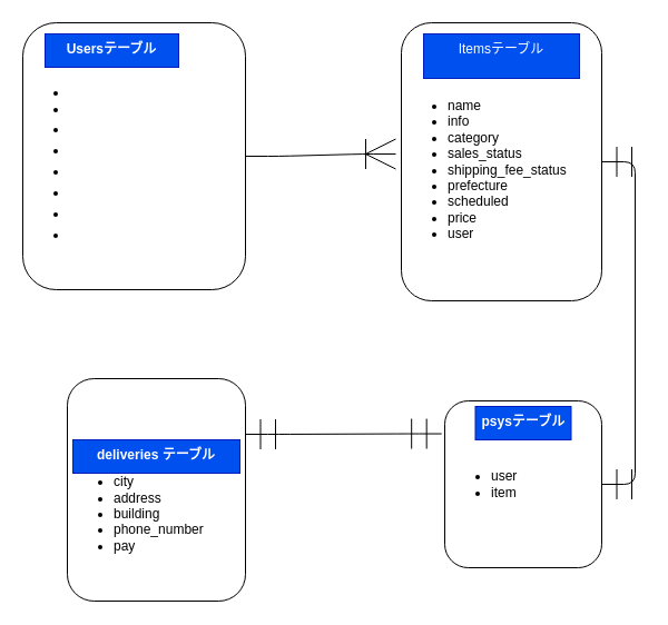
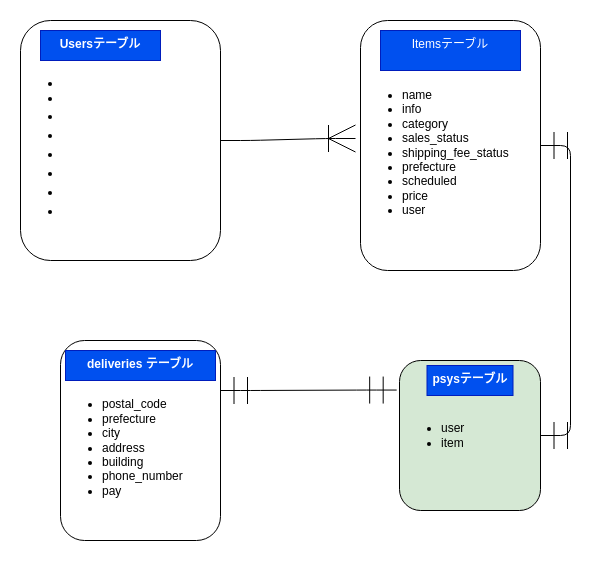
  <mxCell id="0" />
  <mxCell id="1" parent="0" />
  <mxCell id="2" value="&lt;div style=&quot;text-align: center&quot;&gt;&lt;br&gt;&lt;/div&gt;&lt;ul&gt;&lt;li&gt;&lt;span style=&quot;color: rgb(255 , 255 , 255)&quot;&gt;nickname&lt;/span&gt;&lt;br&gt;&lt;/li&gt;&lt;li&gt;&lt;font color=&quot;#ffffff&quot;&gt;email&lt;/font&gt;&lt;/li&gt;&lt;li&gt;&lt;p class=&quot;p1&quot; style=&quot;margin: 0px ; font-stretch: normal ; font-size: 13px ; line-height: normal ; font-family: &amp;#34;helvetica neue&amp;#34;&quot;&gt;&lt;font color=&quot;#ffffff&quot;&gt;encrypted_password&lt;/font&gt;&lt;/p&gt;&lt;/li&gt;&lt;li&gt;&lt;p class=&quot;p1&quot; style=&quot;margin: 0px ; font-stretch: normal ; font-size: 13px ; line-height: normal ; font-family: &amp;#34;helvetica neue&amp;#34;&quot;&gt;&lt;font color=&quot;#ffffff&quot;&gt;first_name&lt;/font&gt;&lt;/p&gt;&lt;/li&gt;&lt;li&gt;&lt;p class=&quot;p1&quot; style=&quot;margin: 0px ; font-stretch: normal ; font-size: 13px ; line-height: normal ; font-family: &amp;#34;helvetica neue&amp;#34;&quot;&gt;&lt;font color=&quot;#ffffff&quot;&gt;last_name&lt;/font&gt;&lt;/p&gt;&lt;/li&gt;&lt;li&gt;&lt;p class=&quot;p1&quot; style=&quot;margin: 0px ; font-stretch: normal ; font-size: 13px ; line-height: normal ; font-family: &amp;#34;helvetica neue&amp;#34;&quot;&gt;&lt;span style=&quot;color: rgb(255 , 255 , 255)&quot;&gt;first_name_kana&lt;/span&gt;&lt;/p&gt;&lt;/li&gt;&lt;li&gt;&lt;p class=&quot;p1&quot; style=&quot;margin: 0px ; font-stretch: normal ; font-size: 13px ; line-height: normal ; font-family: &amp;#34;helvetica neue&amp;#34;&quot;&gt;&lt;span style=&quot;color: rgb(255 , 255 , 255)&quot;&gt;last_name_kana&lt;/span&gt;&lt;/p&gt;&lt;/li&gt;&lt;li&gt;&lt;p class=&quot;p1&quot; style=&quot;margin: 0px ; font-stretch: normal ; font-size: 13px ; line-height: normal ; font-family: &amp;#34;helvetica neue&amp;#34;&quot;&gt;&lt;span style=&quot;color: rgb(255 , 255 , 255)&quot;&gt;birth_date&lt;/span&gt;&lt;/p&gt;&lt;/li&gt;&lt;/ul&gt;" style="rounded=1;whiteSpace=wrap;html=1;align=left;" parent="1" vertex="1"><mxGeometry x="20" y="20" width="200" height="240" as="geometry" /></mxCell>
  <mxCell id="3" value="&lt;div style=&quot;text-align: center&quot;&gt;&lt;br&gt;&lt;/div&gt;&lt;ul&gt;&lt;li&gt;name&lt;/li&gt;&lt;li&gt;info&lt;/li&gt;&lt;li&gt;category&lt;/li&gt;&lt;li&gt;sales_status&lt;/li&gt;&lt;li&gt;shipping_fee_status&lt;/li&gt;&lt;li&gt;prefecture&lt;/li&gt;&lt;li&gt;scheduled&lt;/li&gt;&lt;li&gt;price&lt;/li&gt;&lt;li&gt;user&lt;/li&gt;&lt;/ul&gt;" style="rounded=1;whiteSpace=wrap;html=1;align=left;" parent="1" vertex="1"><mxGeometry x="360" y="20" width="180" height="250" as="geometry" /></mxCell>
- <mxCell id="4" value="&lt;ul&gt;&lt;li&gt;user&lt;/li&gt;&lt;li&gt;item&lt;/li&gt;&lt;/ul&gt;" style="rounded=1;whiteSpace=wrap;html=1;align=left;" parent="1" vertex="1"><mxGeometry x="399" y="360" width="141" height="150" as="geometry" /></mxCell>
+ <mxCell id="4" value="&lt;ul&gt;&lt;li&gt;user&lt;/li&gt;&lt;li&gt;item&lt;/li&gt;&lt;/ul&gt;" style="rounded=1;whiteSpace=wrap;html=1;align=left;fillColor=#d5e8d4;" parent="1" vertex="1"><mxGeometry x="399" y="360" width="141" height="150" as="geometry" /></mxCell>
  <mxCell id="5" value="&lt;div style=&quot;text-align: right&quot;&gt;&lt;br&gt;&lt;/div&gt;&lt;ul&gt;&lt;li&gt;&lt;span&gt;postal_code&lt;/span&gt;&lt;br&gt;&lt;/li&gt;&lt;li&gt;prefecture&lt;/li&gt;&lt;li&gt;city&lt;/li&gt;&lt;li&gt;address&lt;/li&gt;&lt;li&gt;building&lt;/li&gt;&lt;li&gt;phone_number&lt;/li&gt;&lt;li&gt;pay&lt;/li&gt;&lt;/ul&gt;" style="rounded=1;whiteSpace=wrap;html=1;align=left;" vertex="1" parent="1"><mxGeometry x="60" y="340" width="160" height="200" as="geometry" /></mxCell>
  <mxCell id="6" style="edgeStyle=orthogonalEdgeStyle;rounded=0;orthogonalLoop=1;jettySize=auto;html=1;exitX=0.5;exitY=1;exitDx=0;exitDy=0;" edge="1" parent="1"><mxGeometry relative="1" as="geometry"><mxPoint x="375" y="290" as="sourcePoint" /><mxPoint x="375" y="290" as="targetPoint" /></mxGeometry></mxCell>
  <mxCell id="7" value="psysテーブル" style="text;strokeColor=#001DBC;fillColor=#0050ef;spacingLeft=4;spacingRight=4;overflow=hidden;rotatable=0;points=[[0,0.5],[1,0.5]];portConstraint=eastwest;fontSize=12;fontColor=#ffffff;fontStyle=1" vertex="1" parent="1"><mxGeometry x="426.5" y="365" width="86" height="30" as="geometry" /></mxCell>
- <mxCell id="8" value="deliveries テーブル" style="text;strokeColor=#001DBC;fillColor=#0050ef;spacingLeft=4;spacingRight=4;overflow=hidden;rotatable=0;points=[[0,0.5],[1,0.5]];portConstraint=eastwest;fontSize=12;fontColor=#ffffff;align=center;fontStyle=1" vertex="1" parent="1"><mxGeometry x="65" y="395" width="150" height="30" as="geometry" /></mxCell>
+ <mxCell id="8" value="deliveries テーブル" style="text;strokeColor=#001DBC;fillColor=#0050ef;spacingLeft=4;spacingRight=4;overflow=hidden;rotatable=0;points=[[0,0.5],[1,0.5]];portConstraint=eastwest;fontSize=12;fontColor=#ffffff;align=center;fontStyle=1" vertex="1" parent="1"><mxGeometry x="65" y="350" width="150" height="30" as="geometry" /></mxCell>
  <mxCell id="9" value="Itemsテーブル" style="text;strokeColor=#001DBC;fillColor=#0050ef;spacingLeft=4;spacingRight=4;overflow=hidden;rotatable=0;points=[[0,0.5],[1,0.5]];portConstraint=eastwest;fontSize=12;align=center;fontColor=#ffffff;" vertex="1" parent="1"><mxGeometry x="380" y="30" width="140" height="40" as="geometry" /></mxCell>
  <mxCell id="10" value="Usersテーブル" style="text;strokeColor=#001DBC;fillColor=#0050ef;spacingLeft=4;spacingRight=4;overflow=hidden;rotatable=0;points=[[0,0.5],[1,0.5]];portConstraint=eastwest;fontSize=12;align=center;fontColor=#ffffff;fontStyle=1" vertex="1" parent="1"><mxGeometry x="40" y="30" width="120" height="30" as="geometry" /></mxCell>
  <mxCell id="11" value="" style="edgeStyle=entityRelationEdgeStyle;fontSize=12;html=1;endArrow=ERoneToMany;startSize=25;endSize=25;exitX=1;exitY=0.5;exitDx=0;exitDy=0;" edge="1" parent="1" source="2"><mxGeometry width="100" height="100" relative="1" as="geometry"><mxPoint x="240" y="240" as="sourcePoint" /><mxPoint x="355" y="138" as="targetPoint" /></mxGeometry></mxCell>
  <mxCell id="12" value="" style="edgeStyle=entityRelationEdgeStyle;fontSize=12;html=1;endArrow=ERmandOne;startArrow=ERmandOne;startSize=25;endSize=25;entryX=1;entryY=0.5;entryDx=0;entryDy=0;" edge="1" parent="1" source="4" target="3"><mxGeometry width="100" height="100" relative="1" as="geometry"><mxPoint x="555" y="420" as="sourcePoint" /><mxPoint x="310" y="200" as="targetPoint" /></mxGeometry></mxCell>
  <mxCell id="13" value="" style="edgeStyle=entityRelationEdgeStyle;fontSize=12;html=1;endArrow=ERmandOne;startArrow=ERmandOne;startSize=25;endSize=25;exitX=1;exitY=0.25;exitDx=0;exitDy=0;entryX=-0.02;entryY=0.197;entryDx=0;entryDy=0;entryPerimeter=0;" edge="1" parent="1" source="5" target="4"><mxGeometry width="100" height="100" relative="1" as="geometry"><mxPoint x="170" y="350" as="sourcePoint" /><mxPoint x="270" y="250" as="targetPoint" /></mxGeometry></mxCell>
